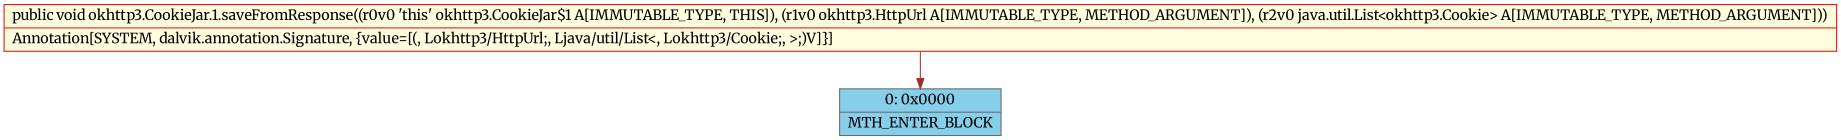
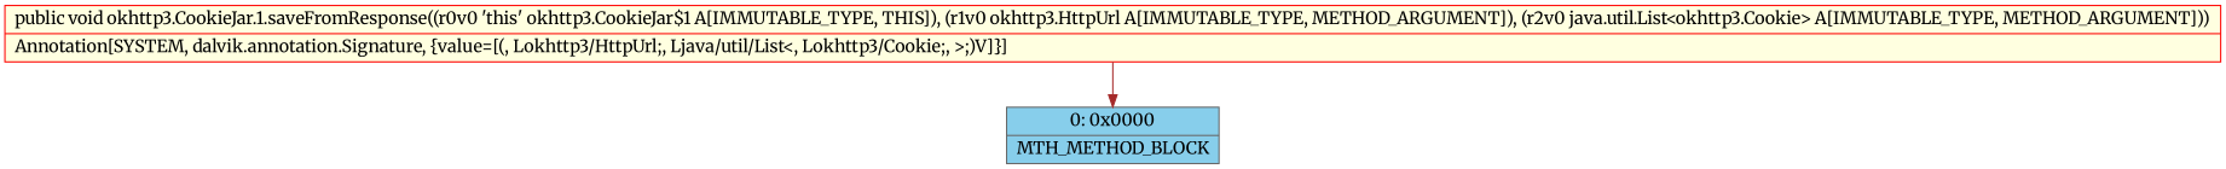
  digraph {
    fontname=Merriweather
    node [shape=record style=filled fontname=Merriweather]
-   n1 [color=gray40 label="{0\:\ 0x0000|MTH_ENTER_BLOCK\l}" fillcolor=skyblue]
+   n1 [color=gray40 label="{0\:\ 0x0000|MTH_METHOD_BLOCK\l}" fillcolor=skyblue]
    n2 [label="{public void okhttp3.CookieJar.1.saveFromResponse((r0v0 'this' okhttp3.CookieJar$1 A[IMMUTABLE_TYPE, THIS]), (r1v0 okhttp3.HttpUrl A[IMMUTABLE_TYPE, METHOD_ARGUMENT]), (r2v0 java.util.List\<okhttp3.Cookie\> A[IMMUTABLE_TYPE, METHOD_ARGUMENT]))  | Annotation[SYSTEM, dalvik.annotation.Signature, \{value=[(, Lokhttp3\/HttpUrl;, Ljava\/util\/List\<, Lokhttp3\/Cookie;, \>;)V]\}]\l}" fillcolor=lightyellow color=red]
    subgraph cluster_1 {
      label="R(0)"
    }
    n2 -> n1 [color=brown fontname=Merriweather]
  }
